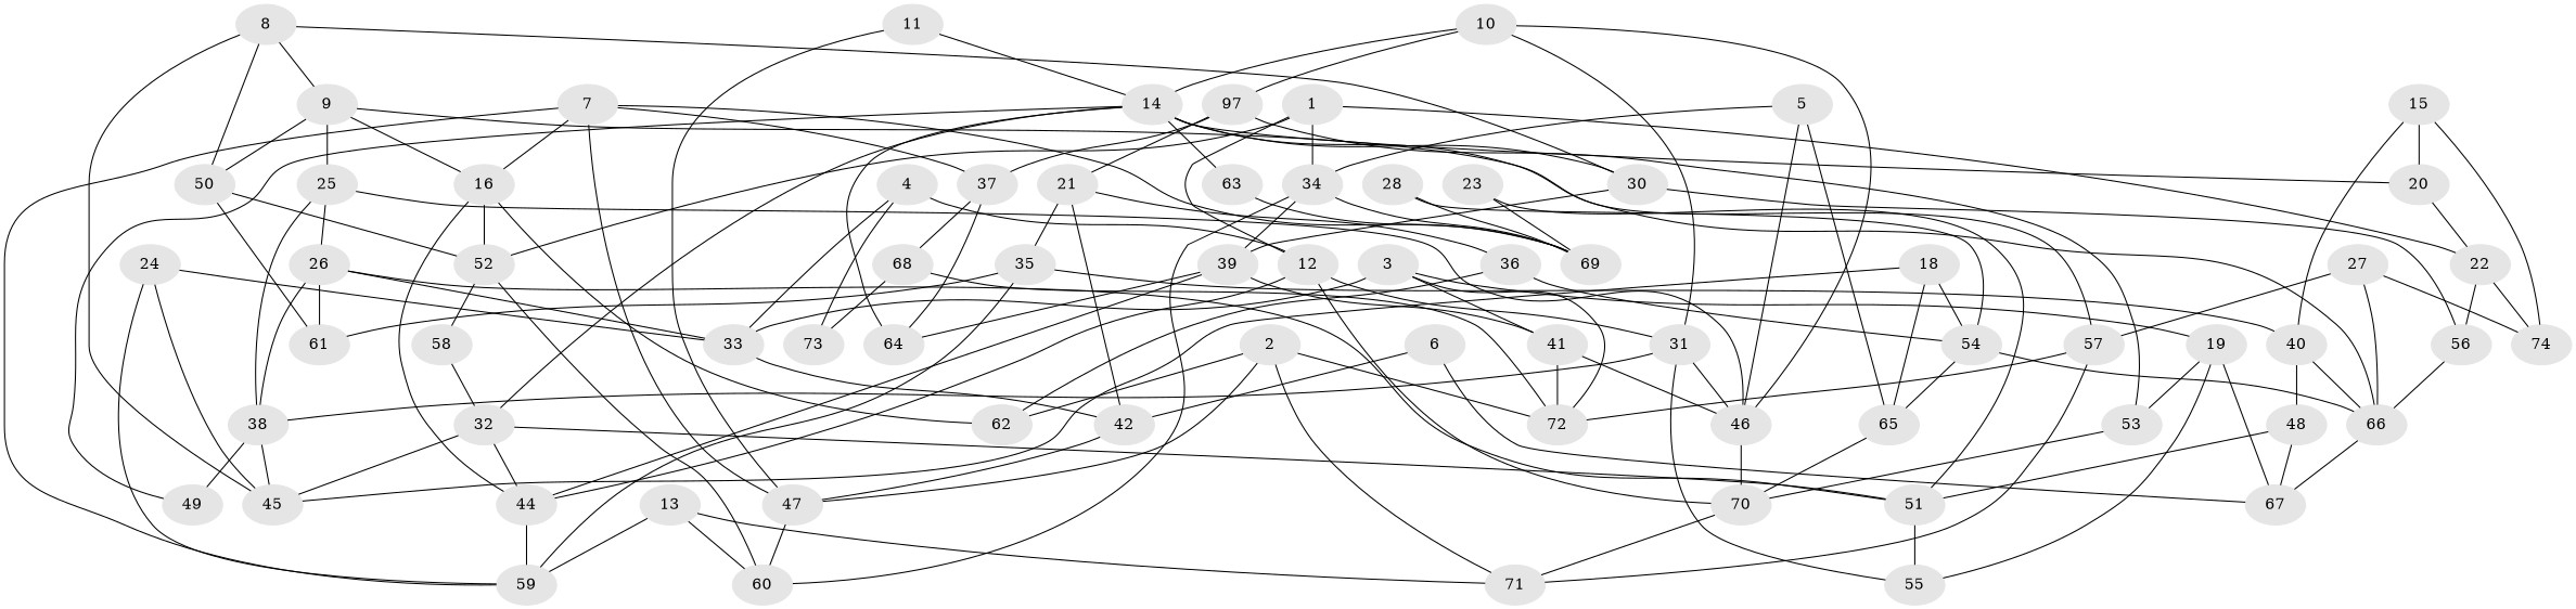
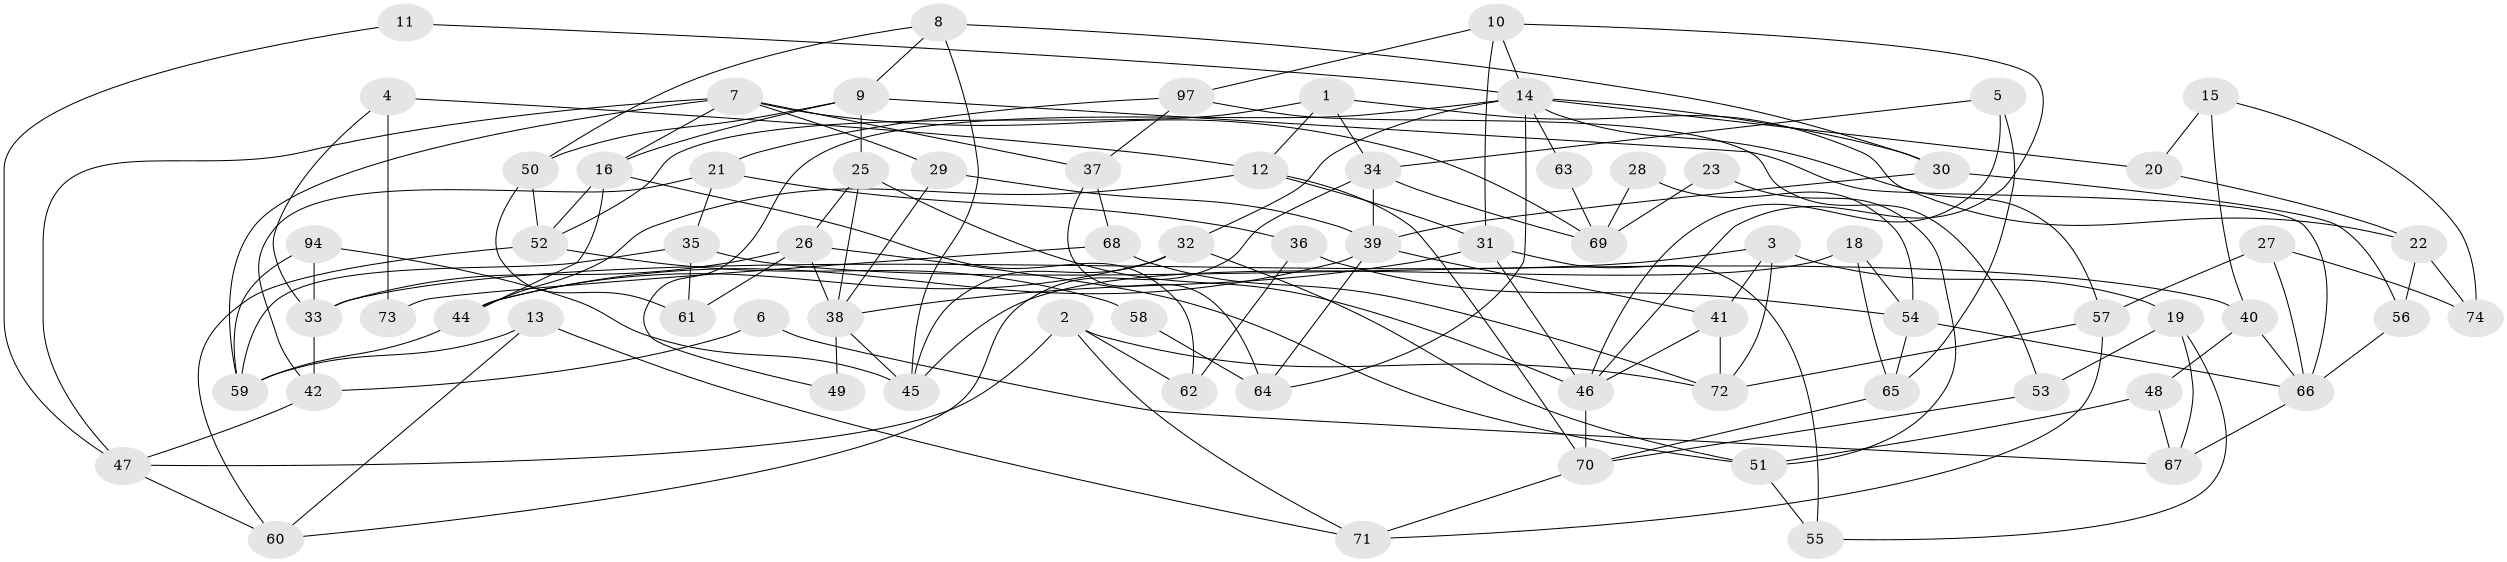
  graph {
    node [color=gray90 style=filled]
    1
    12
    22
    34
    52
    31
    44
    70
    74
    56
    69
    60
    39
    58
    2
    47
    62
    71
    72
    3
    19
    33
    41
    67
    53
    55
    42
    46
    4
    73
    5
    65
    6
    7
    16
+   29
    37
    59
    38
    64
    68
    8
    9
    30
    45
    50
    25
    66
    61
    26
    10
    14
    n53 [label=97]
    20
    32
    49
    57
    63
    21
    11
    13
    51
    15
    40
    48
    35
    36
    18
    54
    23
-   24
+   24 [label=94]
    27
    28
    1 -- 12
    1 -- 22
    1 -- 34
    1 -- 52
    12 -- 31
    12 -- 44
    12 -- 70
    22 -- 74
    22 -- 56
    34 -- 69
    34 -- 60
    34 -- 39
    52 -- 60
    52 -- 58
    31 -- 55
    31 -- 46
    31 -- 38
    44 -- 59
    70 -- 71
    56 -- 66
    39 -- 44
    39 -- 41
    39 -- 64
-   58 -- 32
+   58 -- 64
    2 -- 47
    2 -- 62
    2 -- 71
    2 -- 72
    47 -- 60
    3 -- 72
    3 -- 19
    3 -- 33
    3 -- 41
    19 -- 67
    19 -- 53
    19 -- 55
    33 -- 42
    41 -- 72
    41 -- 46
    53 -- 70
    42 -- 47
    46 -- 70
    4 -- 12
    4 -- 33
    4 -- 73
    5 -- 34
    5 -- 46
    5 -- 65
    65 -- 70
    6 -- 67
    6 -- 42
    7 -- 69
    7 -- 47
    7 -- 16
+   7 -- 29
    7 -- 37
    7 -- 59
    16 -- 52
    16 -- 44
    16 -- 62
+   29 -- 39
+   29 -- 38
    37 -- 64
    37 -- 68
    38 -- 45
    38 -- 49
    68 -- 72
    68 -- 73
    8 -- 9
    8 -- 30
    8 -- 45
    8 -- 50
    9 -- 16
    9 -- 50
    9 -- 25
    9 -- 66
    30 -- 56
    30 -- 39
    50 -- 52
    50 -- 61
    25 -- 46
    25 -- 38
    25 -- 26
    66 -- 67
    26 -- 33
    26 -- 38
    26 -- 61
    26 -- 51
    10 -- 31
    10 -- 46
    10 -- 14
    10 -- n53
    14 -- 64
    14 -- 30
    14 -- 20
    14 -- 32
    14 -- 49
    14 -- 57
    14 -- 63
    n53 -- 53
    n53 -- 37
    n53 -- 21
    20 -- 22
    32 -- 44
    32 -- 45
    32 -- 51
    57 -- 71
    57 -- 72
    63 -- 69
    21 -- 42
    21 -- 35
    21 -- 36
    11 -- 47
    11 -- 14
    13 -- 60
    13 -- 71
    13 -- 59
    51 -- 55
    15 -- 74
    15 -- 20
    15 -- 40
    40 -- 66
    40 -- 48
    48 -- 67
    48 -- 51
    35 -- 59
    35 -- 61
    35 -- 40
    36 -- 62
    36 -- 54
    18 -- 65
    18 -- 45
    18 -- 54
    54 -- 65
    54 -- 66
    23 -- 69
    23 -- 51
    24 -- 33
    24 -- 59
    24 -- 45
    27 -- 74
    27 -- 66
    27 -- 57
    28 -- 69
    28 -- 54
  }
